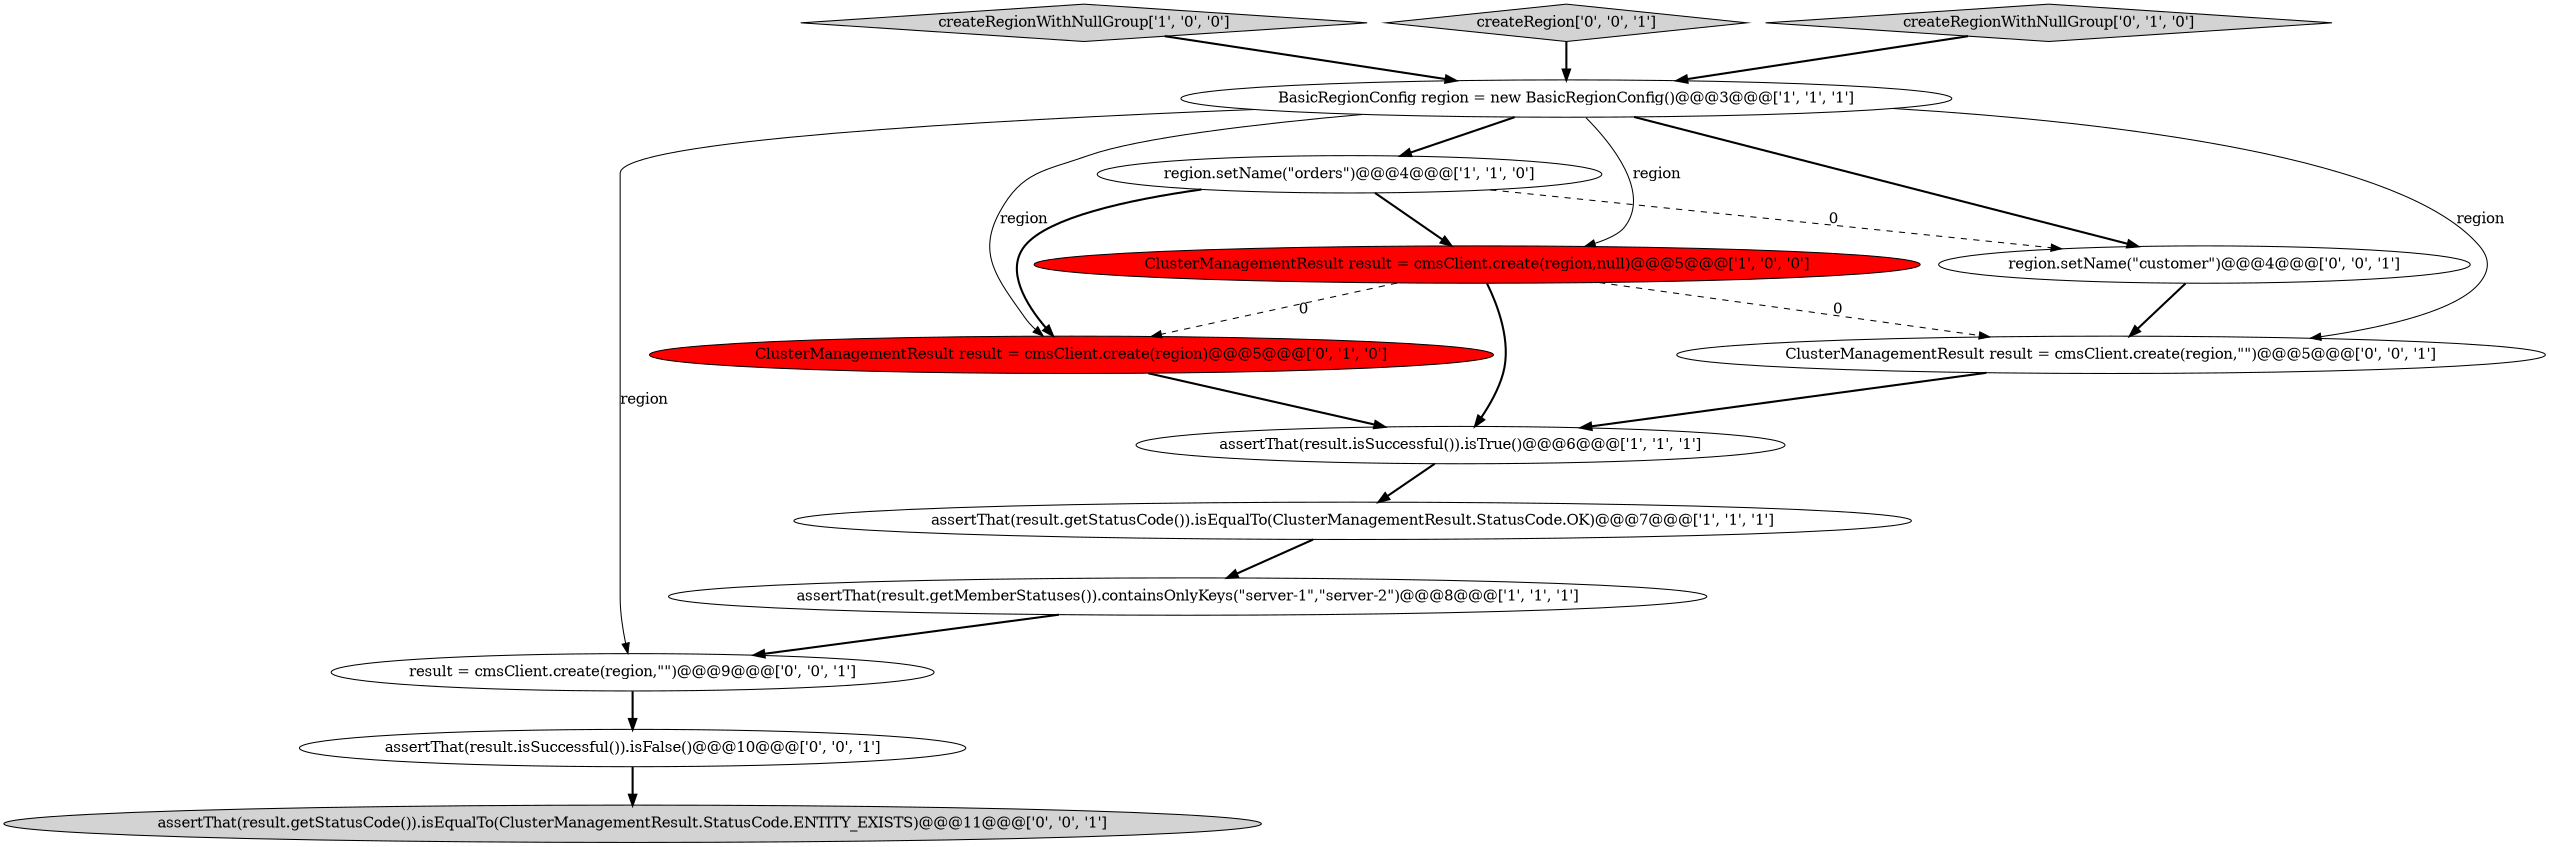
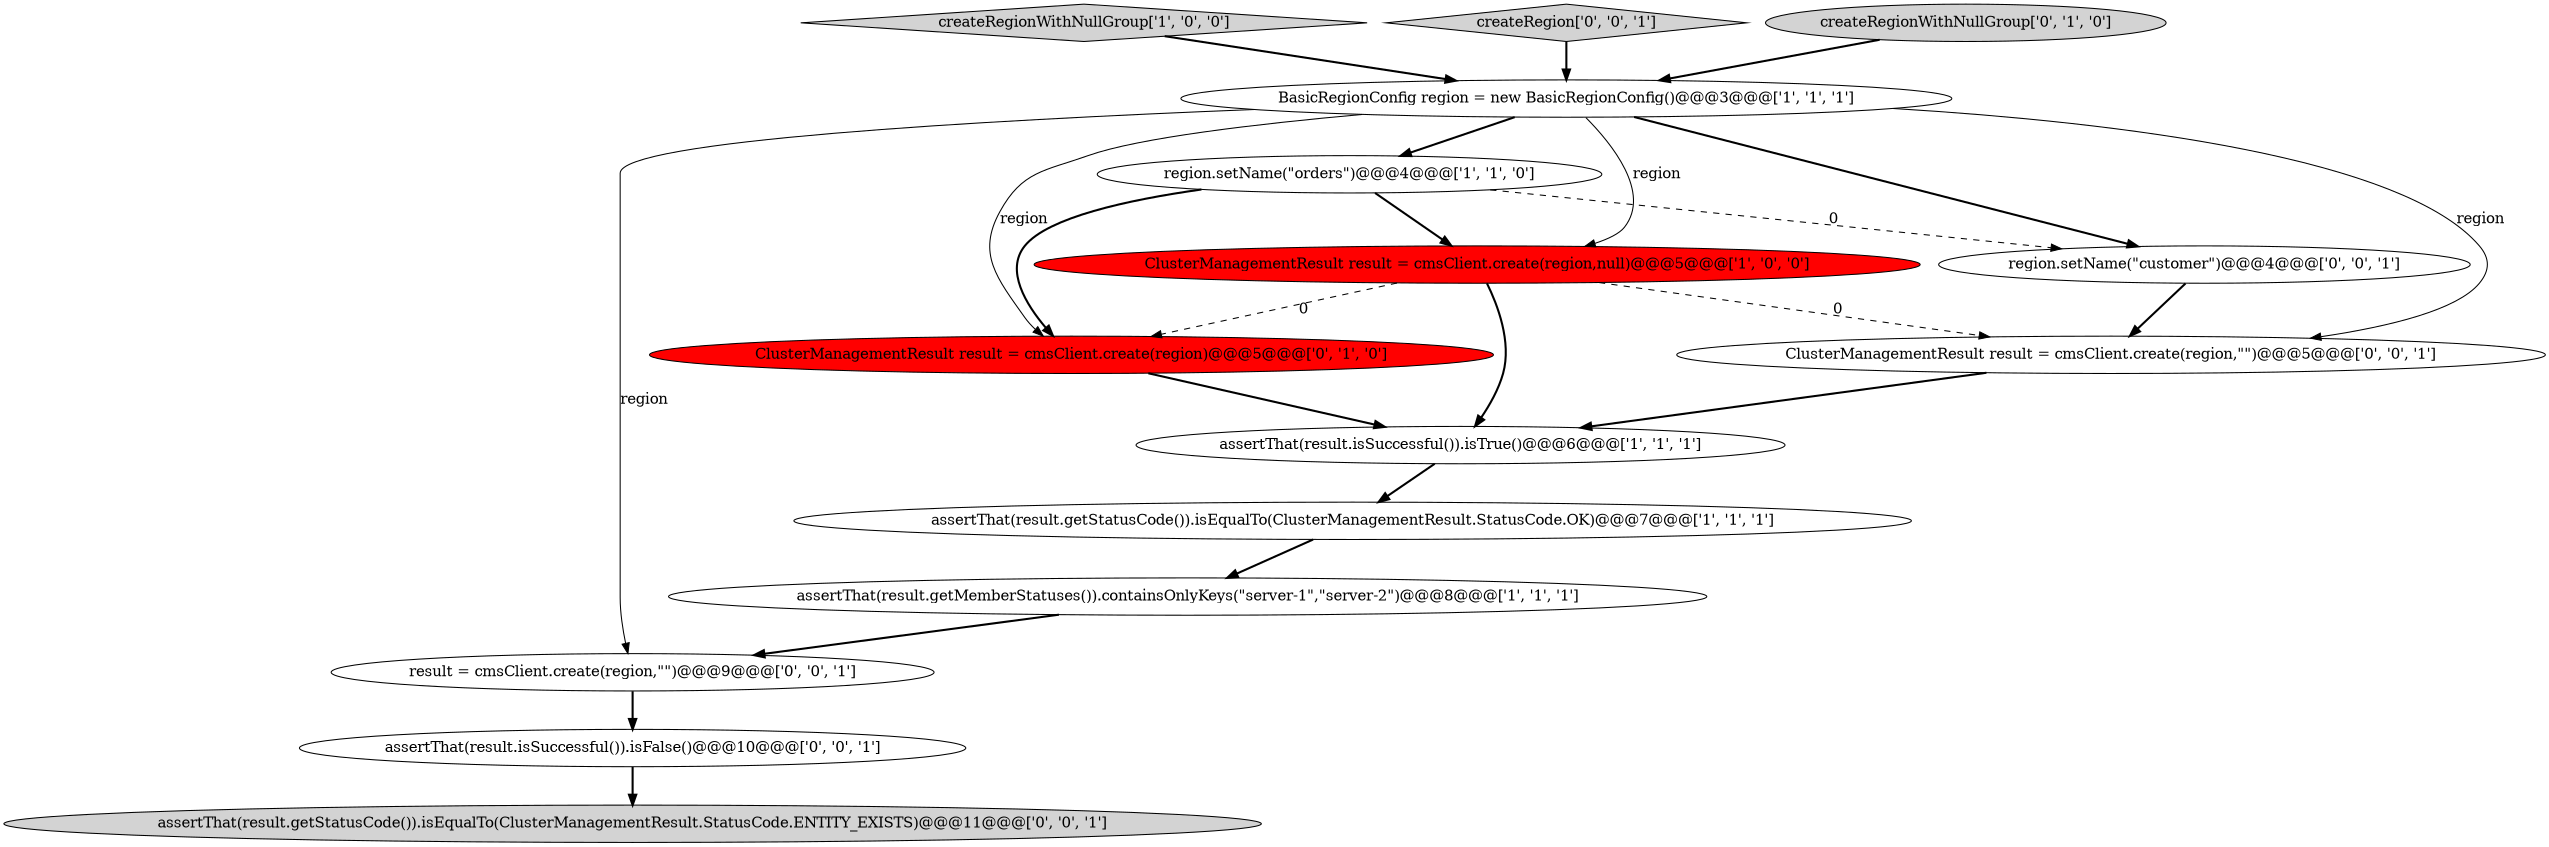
  digraph {
    node [fillcolor=white shape=ellipse style=filled]
    edge [style=bold]
    n1 [fillcolor=red label="ClusterManagementResult result = cmsClient.create(region)@@@5@@@['0', '1', '0']"]
    n2 [label="assertThat(result.isSuccessful()).isTrue()@@@6@@@['1', '1', '1']"]
    n3 [fillcolor=lightgray label="createRegionWithNullGroup['1', '0', '0']" shape=diamond]
    n4 [label="BasicRegionConfig region = new BasicRegionConfig()@@@3@@@['1', '1', '1']"]
    n5 [fillcolor=lightgray label="assertThat(result.getStatusCode()).isEqualTo(ClusterManagementResult.StatusCode.ENTITY_EXISTS)@@@11@@@['0', '0', '1']"]
    n6 [label="ClusterManagementResult result = cmsClient.create(region,\"\")@@@5@@@['0', '0', '1']"]
    n7 [label="region.setName(\"customer\")@@@4@@@['0', '0', '1']"]
    n8 [fillcolor=red label="ClusterManagementResult result = cmsClient.create(region,null)@@@5@@@['1', '0', '0']"]
    n9 [fillcolor=lightgray label="createRegion['0', '0', '1']" shape=diamond]
    n10 [label="assertThat(result.isSuccessful()).isFalse()@@@10@@@['0', '0', '1']"]
-   n11 [fillcolor=lightgray label="createRegionWithNullGroup['0', '1', '0']" shape=diamond]
+   n11 [fillcolor=lightgray label="createRegionWithNullGroup['0', '1', '0']"]
    n12 [label="assertThat(result.getMemberStatuses()).containsOnlyKeys(\"server-1\",\"server-2\")@@@8@@@['1', '1', '1']"]
    n13 [label="result = cmsClient.create(region,\"\")@@@9@@@['0', '0', '1']"]
    n14 [label="region.setName(\"orders\")@@@4@@@['1', '1', '0']"]
    n15 [label="assertThat(result.getStatusCode()).isEqualTo(ClusterManagementResult.StatusCode.OK)@@@7@@@['1', '1', '1']"]
    n1 -> n2
    n2 -> n15
    n3 -> n4
    n4 -> n1 [label=region style=solid]
    n4 -> n6 [label=region style=solid]
    n4 -> n7
    n4 -> n8 [label=region style=solid]
    n4 -> n13 [label=region style=solid]
    n4 -> n14
    n6 -> n2
    n7 -> n6
    n8 -> n1 [label=0 style=dashed]
    n8 -> n2
    n8 -> n6 [label=0 style=dashed]
    n9 -> n4
    n10 -> n5
    n11 -> n4
    n12 -> n13
    n13 -> n10
    n14 -> n1
    n14 -> n7 [label=0 style=dashed]
    n14 -> n8
    n15 -> n12
  }
